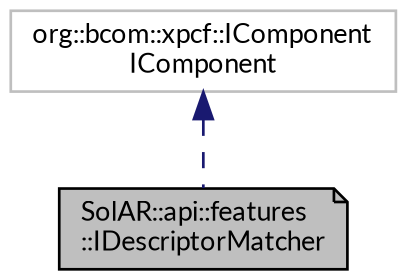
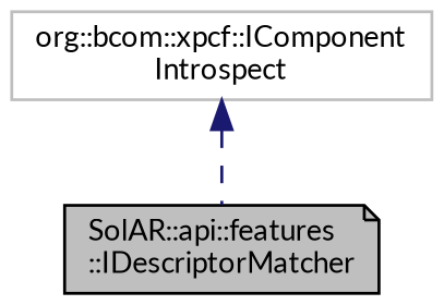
  digraph {
    fontname=Lato
    node [fontname=Lato fontsize=10 style=filled]
    n1 [color=black fillcolor=grey75 fontcolor=black height=0.2 label="SolAR::api::features\l::IDescriptorMatcher" shape=note width=0.4]
-   n2 [color=grey75 fillcolor=white height=0.2 label="org::bcom::xpcf::IComponent\lIComponent" shape=box width=0.4]
+   n2 [color=grey75 fillcolor=white height=0.2 label="org::bcom::xpcf::IComponent\lIntrospect" shape=box width=0.4]
    n2 -> n1 [color=midnightblue dir=back fontname=Lato fontsize=10 labelfontname=Helvetica labelfontsize=10 style=dashed]
  }
